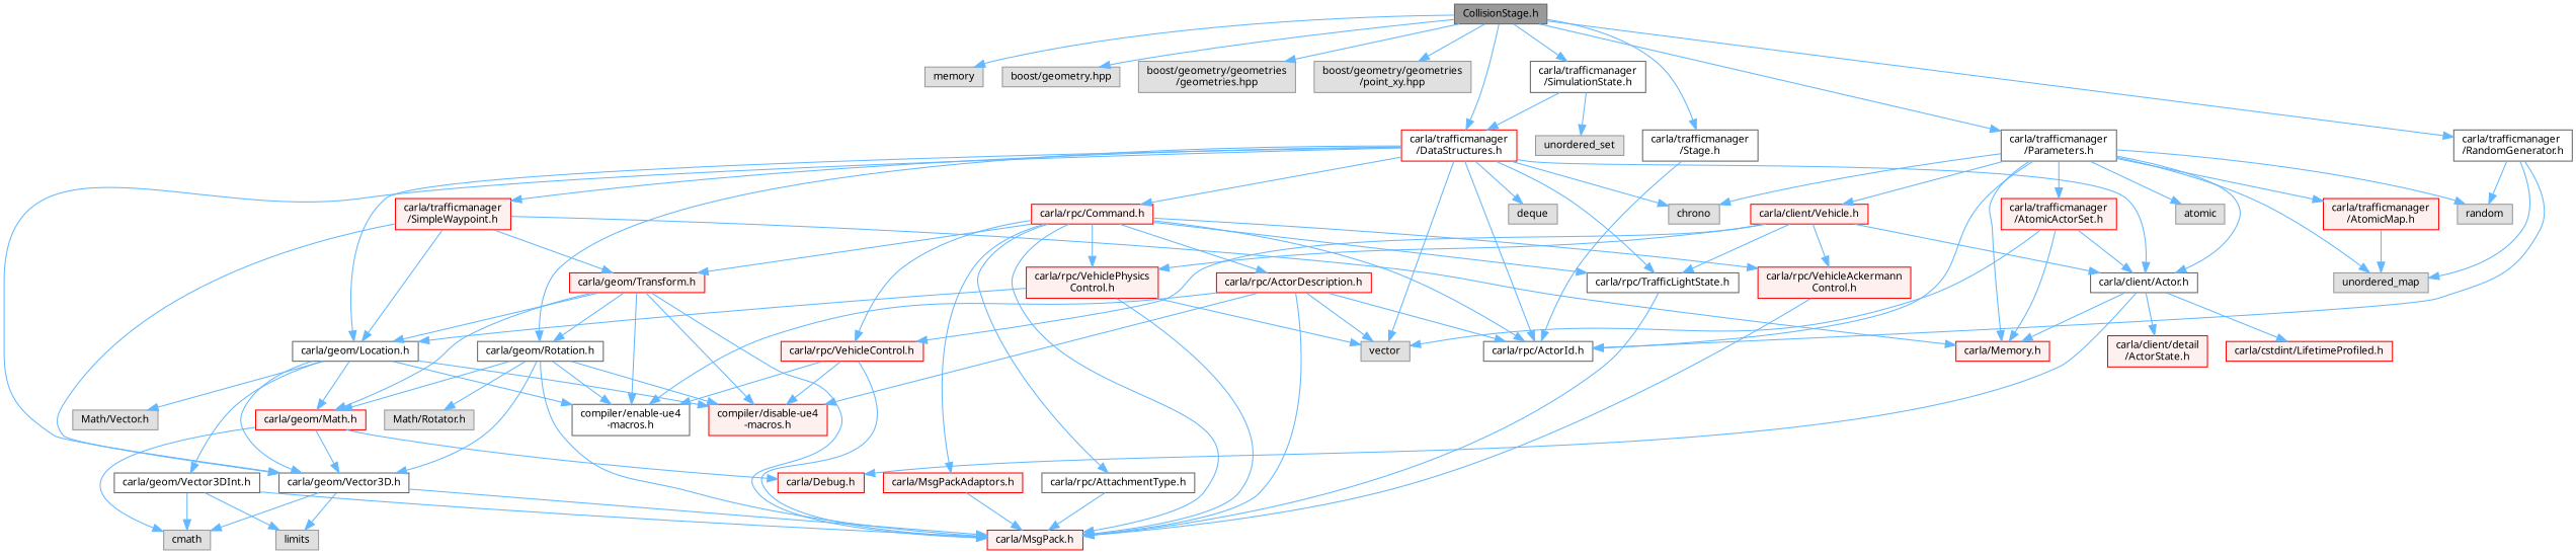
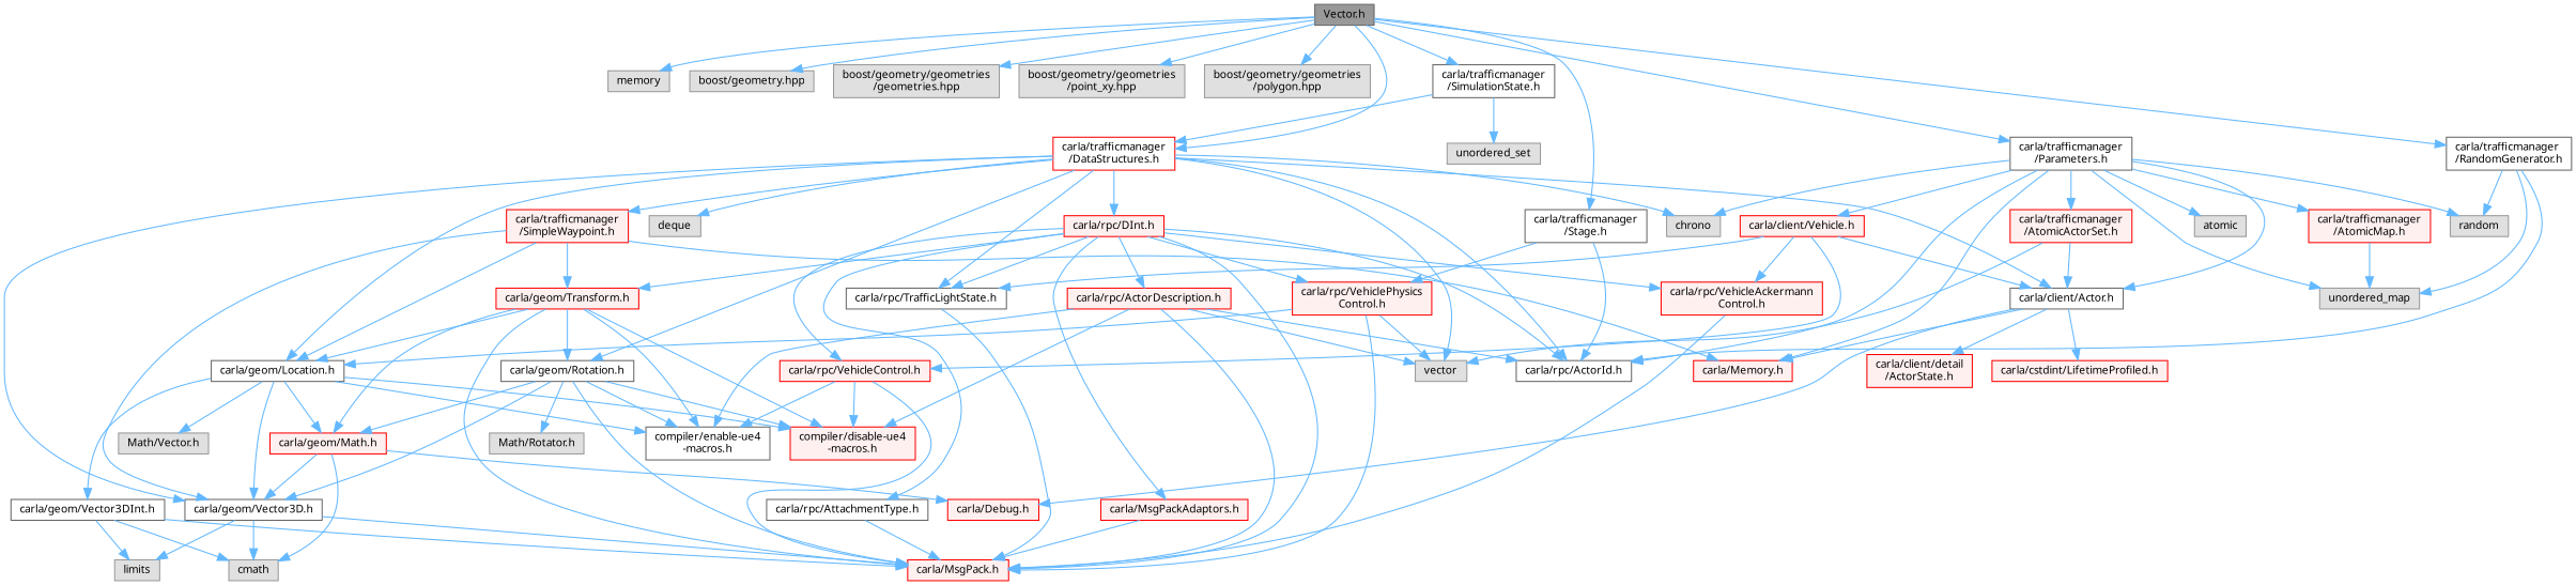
  digraph {
    fontname="Noto Sans"
    node [color=red fillcolor="#FFF0F0" fontname="Noto Sans" fontsize=10 shape=box style=filled]
    edge [color=steelblue1 fontname="Noto Sans" fontsize=10 labelfontname=Helvetica labelfontsize=10 style=solid]
-   n1 [color=gray40 fillcolor=grey60 fontcolor=black height=0.2 label="CollisionStage.h" width=0.4]
+   n1 [color=gray40 fillcolor=grey60 fontcolor=black height=0.2 label="Vector.h" width=0.4]
    n2 [color=grey60 fillcolor="#E0E0E0" height=0.2 label=memory width=0.4]
    n3 [color=grey60 fillcolor="#E0E0E0" height=0.2 label="boost/geometry.hpp" width=0.4]
    n4 [color=grey60 fillcolor="#E0E0E0" height=0.2 label="boost/geometry/geometries\l/geometries.hpp" width=0.4]
    n5 [color=grey60 fillcolor="#E0E0E0" height=0.2 label="boost/geometry/geometries\l/point_xy.hpp" width=0.4]
+   n6 [color=grey60 fillcolor="#E0E0E0" height=0.2 label="boost/geometry/geometries\l/polygon.hpp" width=0.4]
    n7 [fillcolor=white height=0.2 label="carla/trafficmanager\l/DataStructures.h" width=0.4]
    n8 [color=grey40 fillcolor=white height=0.2 label="carla/trafficmanager\l/Parameters.h" width=0.4]
    n9 [color=grey40 fillcolor=white height=0.2 label="carla/trafficmanager\l/RandomGenerator.h" width=0.4]
    n10 [color=grey40 fillcolor=white height=0.2 label="carla/trafficmanager\l/SimulationState.h" width=0.4]
    n11 [color=grey40 fillcolor=white height=0.2 label="carla/trafficmanager\l/Stage.h" width=0.4]
    n12 [color=grey60 fillcolor="#E0E0E0" height=0.2 label=chrono width=0.4]
    n13 [color=grey60 fillcolor="#E0E0E0" height=0.2 label=deque width=0.4]
    n14 [color=grey60 fillcolor="#E0E0E0" height=0.2 label=vector width=0.4]
    n15 [color=grey40 fillcolor=white height=0.2 label="carla/client/Actor.h" width=0.4]
    n16 [color=grey40 fillcolor=white height=0.2 label="carla/geom/Location.h" width=0.4]
    n17 [color=grey40 fillcolor=white height=0.2 label="carla/geom/Vector3D.h" width=0.4]
    n18 [color=grey40 fillcolor=white height=0.2 label="carla/geom/Rotation.h" width=0.4]
    n19 [color=grey40 fillcolor=white height=0.2 label="carla/rpc/ActorId.h" width=0.4]
-   n20 [height=0.2 label="carla/rpc/Command.h" width=0.4]
+   n20 [height=0.2 label="carla/rpc/DInt.h" width=0.4]
    n21 [color=grey40 fillcolor=white height=0.2 label="carla/rpc/TrafficLightState.h" width=0.4]
    n22 [height=0.2 label="carla/trafficmanager\l/SimpleWaypoint.h" width=0.4]
    n23 [height=0.2 label="carla/Memory.h" width=0.4]
    n24 [color=grey60 fillcolor="#E0E0E0" height=0.2 label=atomic width=0.4]
    n25 [color=grey60 fillcolor="#E0E0E0" height=0.2 label=random width=0.4]
    n26 [color=grey60 fillcolor="#E0E0E0" height=0.2 label=unordered_map width=0.4]
    n27 [height=0.2 label="carla/client/Vehicle.h" width=0.4]
    n28 [height=0.2 label="carla/trafficmanager\l/AtomicActorSet.h" width=0.4]
    n29 [height=0.2 label="carla/trafficmanager\l/AtomicMap.h" width=0.4]
    n30 [color=grey60 fillcolor="#E0E0E0" height=0.2 label=unordered_set width=0.4]
    n31 [height=0.2 label="carla/Debug.h" width=0.4]
    n32 [height=0.2 label="carla/client/detail\l/ActorState.h" width=0.4]
    n33 [height=0.2 label="carla/cstdint/LifetimeProfiled.h" width=0.4]
    n34 [color=grey40 fillcolor=white height=0.2 label="carla/geom/Vector3DInt.h" width=0.4]
    n35 [height=0.2 label="carla/geom/Math.h" width=0.4]
    n36 [color=grey40 fillcolor=white height=0.2 label="compiler/enable-ue4\l-macros.h" width=0.4]
    n37 [color=grey60 fillcolor="#E0E0E0" height=0.2 label="Math/Vector.h" width=0.4]
    n38 [height=0.2 label="compiler/disable-ue4\l-macros.h" width=0.4]
    n39 [height=0.2 label="carla/MsgPack.h" width=0.4]
    n40 [color=grey60 fillcolor="#E0E0E0" height=0.2 label=cmath width=0.4]
    n41 [color=grey60 fillcolor="#E0E0E0" height=0.2 label=limits width=0.4]
    n42 [color=grey60 fillcolor="#E0E0E0" height=0.2 label="Math/Rotator.h" width=0.4]
    n43 [height=0.2 label="carla/MsgPackAdaptors.h" width=0.4]
    n44 [height=0.2 label="carla/geom/Transform.h" width=0.4]
    n45 [height=0.2 label="carla/rpc/ActorDescription.h" width=0.4]
    n46 [color=grey40 fillcolor=white height=0.2 label="carla/rpc/AttachmentType.h" width=0.4]
    n47 [height=0.2 label="carla/rpc/VehicleAckermann\lControl.h" width=0.4]
    n48 [height=0.2 label="carla/rpc/VehicleControl.h" width=0.4]
    n49 [height=0.2 label="carla/rpc/VehiclePhysics\lControl.h" width=0.4]
    n1 -> n2
    n1 -> n3
    n1 -> n4
    n1 -> n5
+   n1 -> n6
    n1 -> n7
    n1 -> n8
    n1 -> n9
    n1 -> n10
    n1 -> n11
    n7 -> n12
    n7 -> n13
    n7 -> n14
    n7 -> n15
    n7 -> n16
    n7 -> n17
    n7 -> n18
    n7 -> n19
    n7 -> n20
    n7 -> n21
    n7 -> n22
    n8 -> n12
    n8 -> n15
    n8 -> n19
    n8 -> n23
    n8 -> n24
    n8 -> n25
    n8 -> n26
    n8 -> n27
    n8 -> n28
    n8 -> n29
    n9 -> n19
    n9 -> n25
    n9 -> n26
    n10 -> n7
    n10 -> n30
    n11 -> n19
    n15 -> n23
    n15 -> n31
    n15 -> n32
    n15 -> n33
    n16 -> n17
    n16 -> n34
    n16 -> n35
    n16 -> n36
    n16 -> n37
    n16 -> n38
    n17 -> n39
    n17 -> n40
    n17 -> n41
    n18 -> n17
    n18 -> n35
    n18 -> n36
    n18 -> n38
    n18 -> n39
    n18 -> n42
    n20 -> n19
    n20 -> n21
    n20 -> n39
    n20 -> n43
    n20 -> n44
    n20 -> n45
    n20 -> n46
    n20 -> n47
    n20 -> n48
    n20 -> n49
    n21 -> n39
    n22 -> n16
    n22 -> n17
    n22 -> n23
    n22 -> n44
    n27 -> n15
    n27 -> n21
    n27 -> n47
    n27 -> n48
-   n27 -> n49
+   n11 -> n49
    n28 -> n14
    n28 -> n15
-   n28 -> n23
    n29 -> n26
    n34 -> n39
    n34 -> n40
    n34 -> n41
    n35 -> n17
    n35 -> n31
    n35 -> n40
    n43 -> n39
    n44 -> n16
    n44 -> n18
    n44 -> n35
    n44 -> n36
    n44 -> n38
    n44 -> n39
    n45 -> n14
    n45 -> n19
    n45 -> n36
    n45 -> n38
    n45 -> n39
    n46 -> n39
    n47 -> n39
    n48 -> n36
    n48 -> n38
    n48 -> n39
    n49 -> n14
    n49 -> n16
    n49 -> n39
  }
